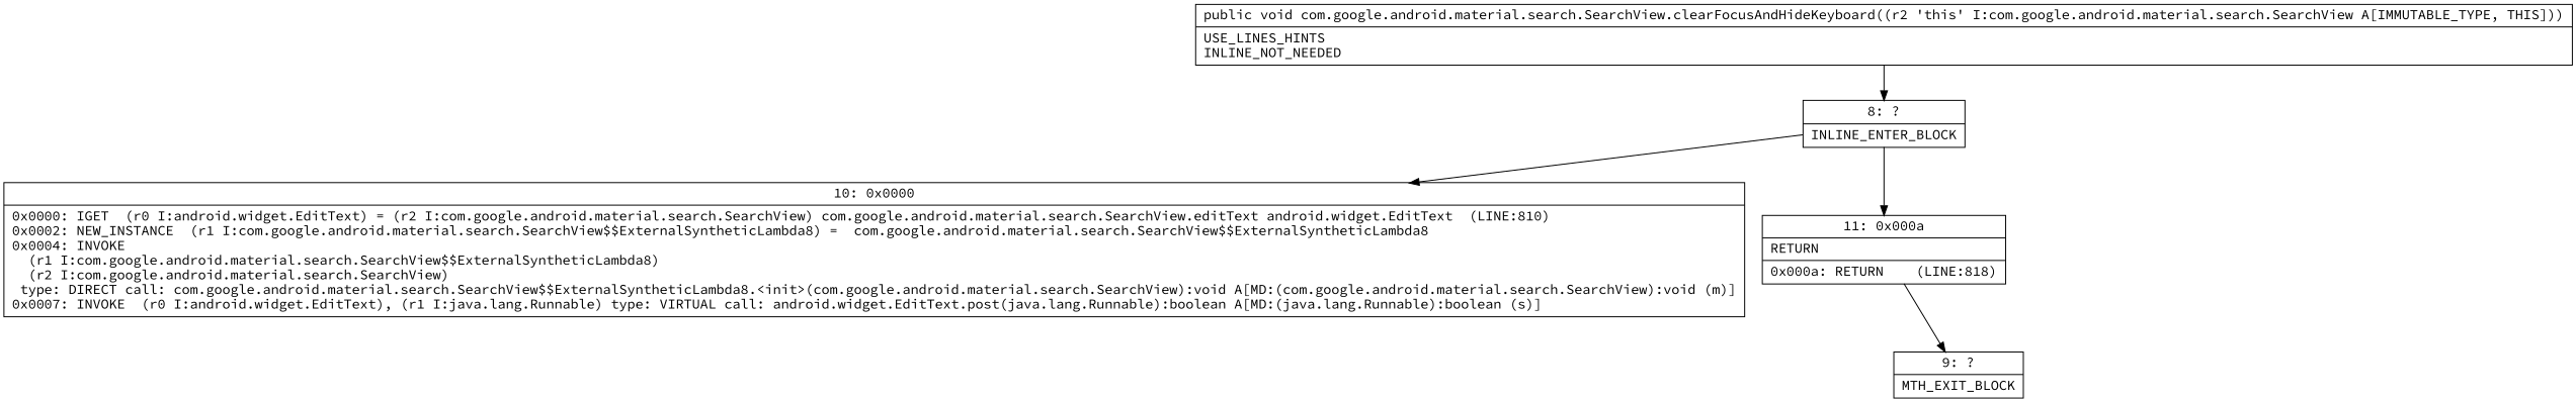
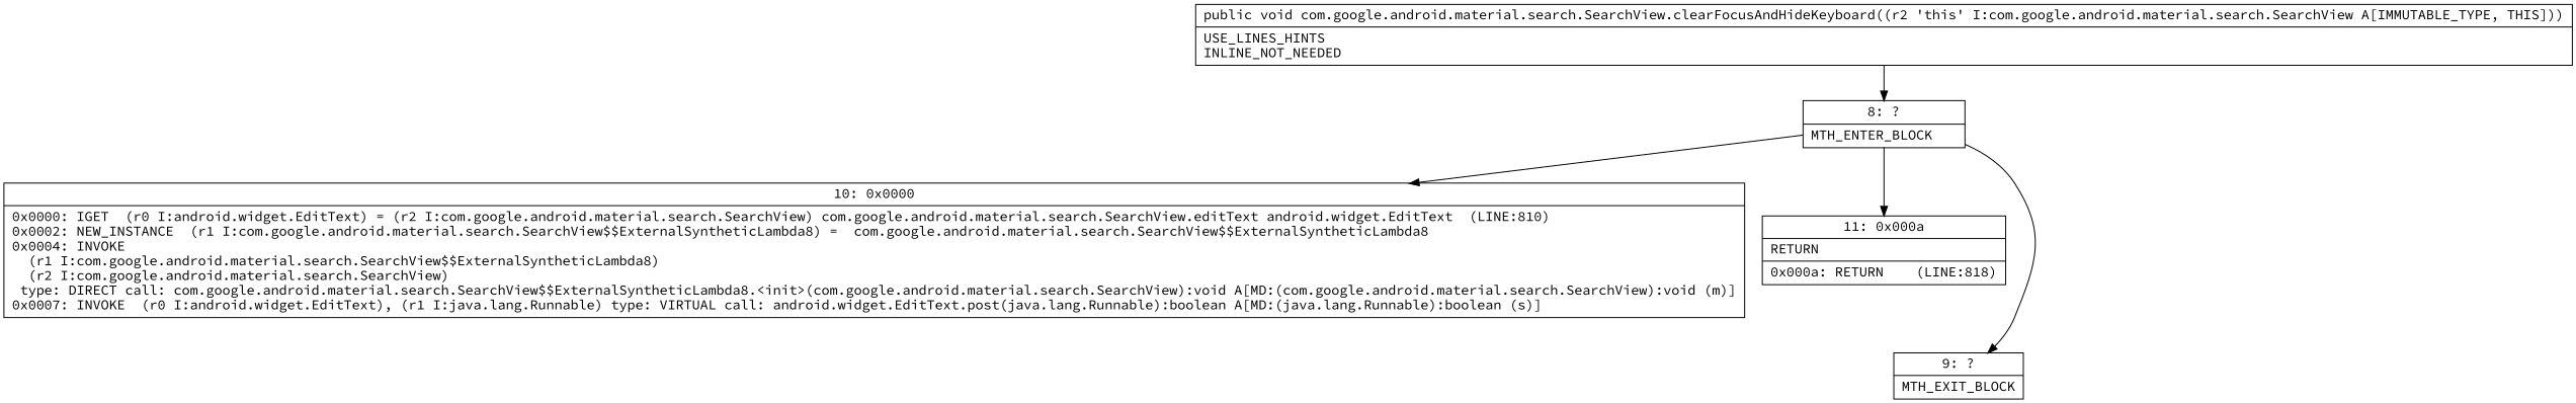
  digraph {
    fontname="Source Code Pro"
    node [fontname="Source Code Pro" shape=record]
    edge [fontname="Source Code Pro"]
-   n1 [label="{8\:\ ?|INLINE_ENTER_BLOCK\l}"]
+   n1 [label="{8\:\ ?|MTH_ENTER_BLOCK\l}"]
    n2 [label="{10\:\ 0x0000|0x0000: IGET  (r0 I:android.widget.EditText) = (r2 I:com.google.android.material.search.SearchView) com.google.android.material.search.SearchView.editText android.widget.EditText  (LINE:810)\l0x0002: NEW_INSTANCE  (r1 I:com.google.android.material.search.SearchView$$ExternalSyntheticLambda8) =  com.google.android.material.search.SearchView$$ExternalSyntheticLambda8 \l0x0004: INVOKE  \l  (r1 I:com.google.android.material.search.SearchView$$ExternalSyntheticLambda8)\l  (r2 I:com.google.android.material.search.SearchView)\l type: DIRECT call: com.google.android.material.search.SearchView$$ExternalSyntheticLambda8.\<init\>(com.google.android.material.search.SearchView):void A[MD:(com.google.android.material.search.SearchView):void (m)]\l0x0007: INVOKE  (r0 I:android.widget.EditText), (r1 I:java.lang.Runnable) type: VIRTUAL call: android.widget.EditText.post(java.lang.Runnable):boolean A[MD:(java.lang.Runnable):boolean (s)]\l}"]
    n3 [label="{11\:\ 0x000a|RETURN\l|0x000a: RETURN    (LINE:818)\l}"]
    n4 [label="{9\:\ ?|MTH_EXIT_BLOCK\l}"]
    n5 [label="{public void com.google.android.material.search.SearchView.clearFocusAndHideKeyboard((r2 'this' I:com.google.android.material.search.SearchView A[IMMUTABLE_TYPE, THIS]))  | USE_LINES_HINTS\lINLINE_NOT_NEEDED\l}"]
    n1 -> n2
    n1 -> n3
-   n3 -> n4
+   n1 -> n4
    n5 -> n1
  }
